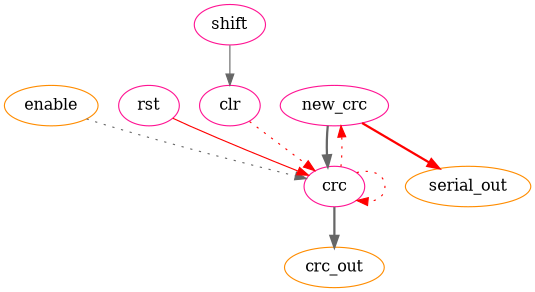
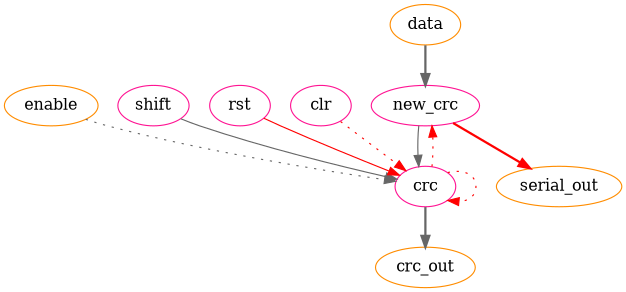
  digraph {
    node [color=deeppink]
    edge [color=gray40 style=dotted weight=1.0]
    new_crc
    crc
    serial_out [color=darkorange]
    crc_out [color=darkorange]
    enable [color=darkorange]
    shift
    rst
+   data [color=darkorange]
    clr
-   new_crc -> crc [style=bold]
+   new_crc -> crc [style=solid]
    new_crc -> serial_out [color=red style=bold]
    crc -> new_crc [color=red weight=45.0]
    crc -> crc [color=red]
    crc -> crc_out [style=bold]
    enable -> crc [weight=2.0]
-   shift -> clr [style=solid]
+   shift -> crc [style=solid]
    rst -> crc [color=red style=solid weight=4.0]
+   data -> new_crc [style=bold weight=14.0]
    clr -> crc [color=red weight=3.0]
  }
